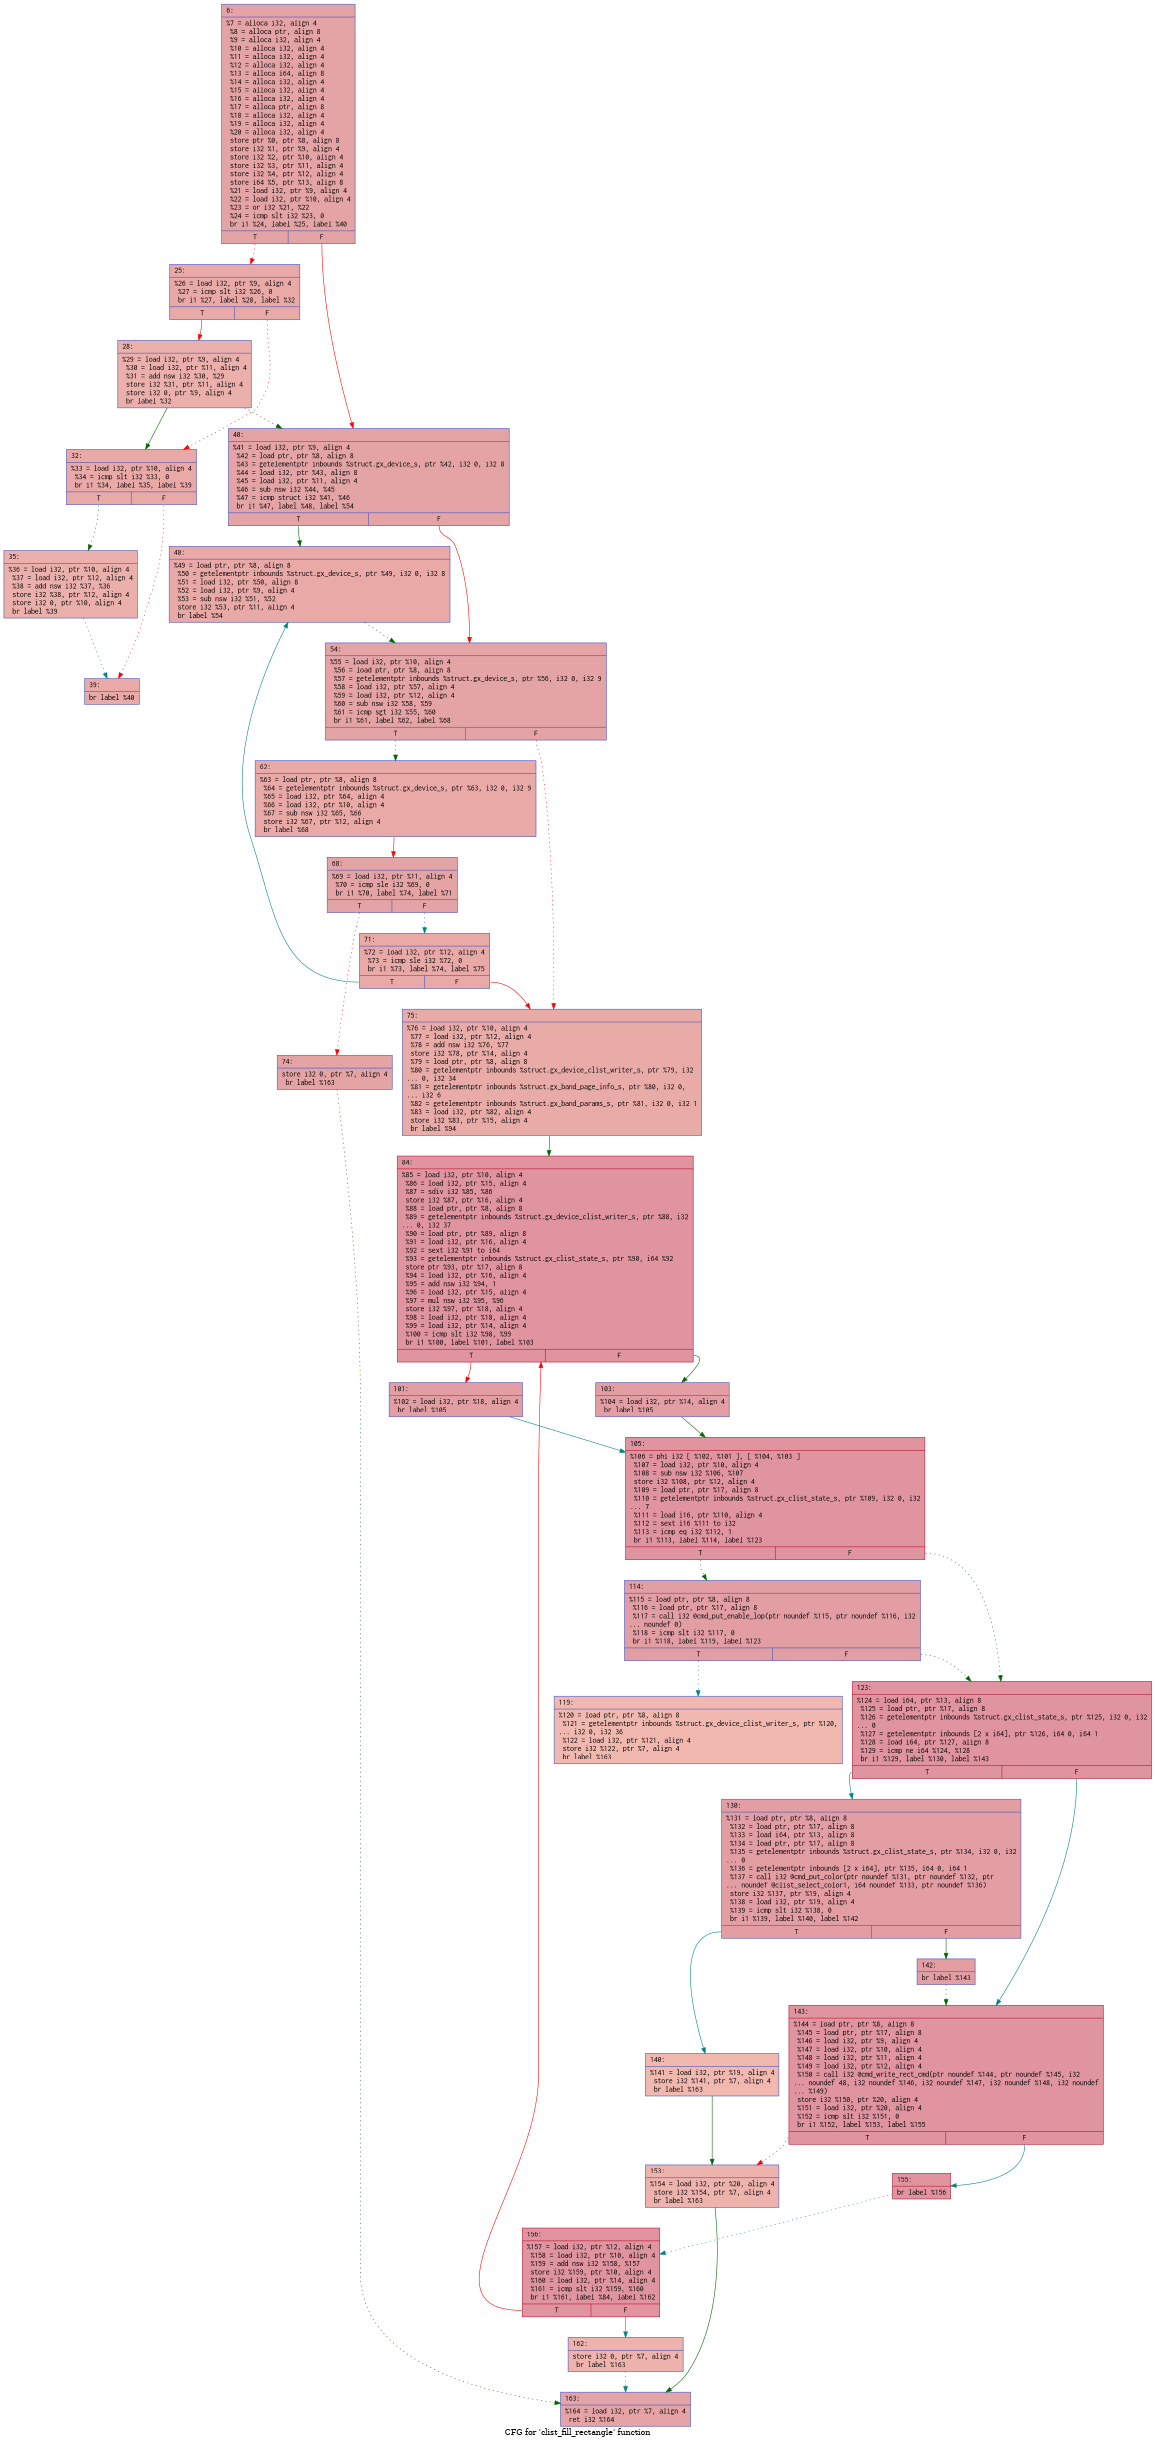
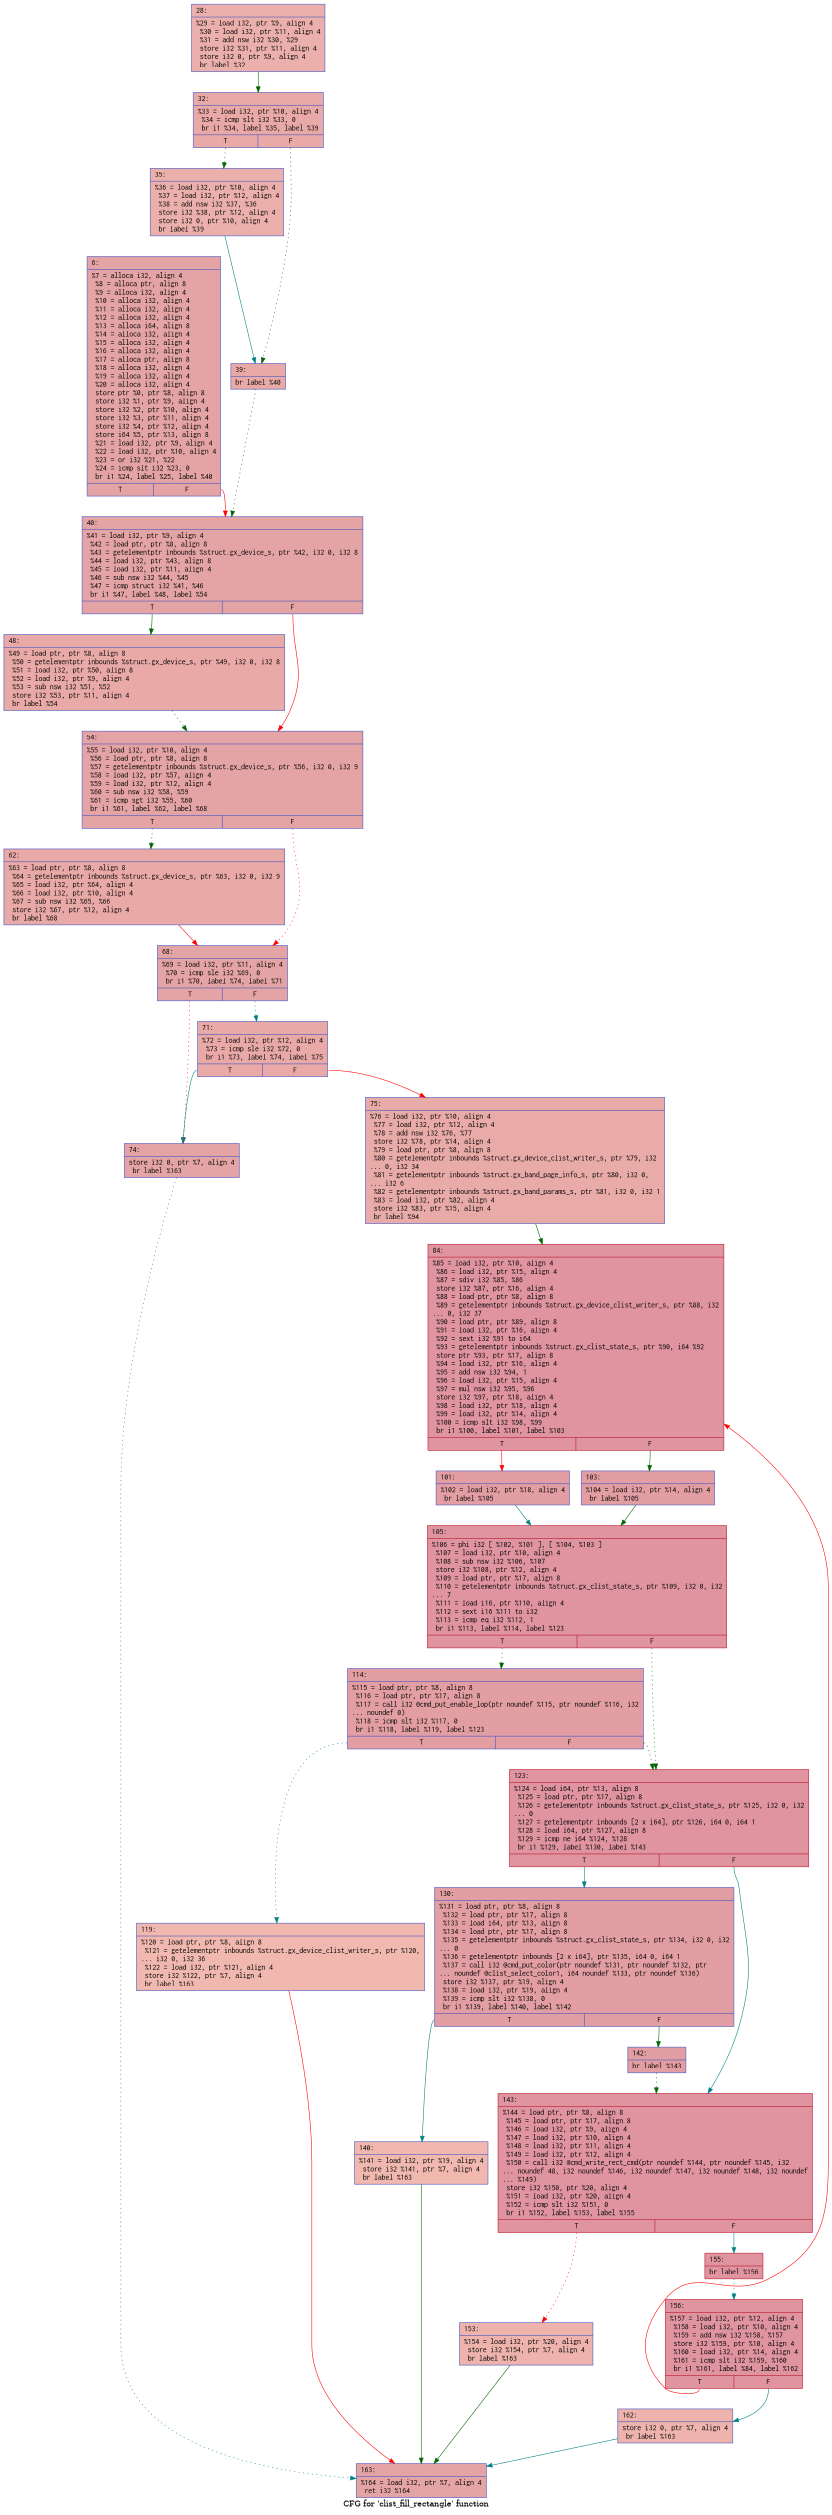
  digraph {
    label="CFG for 'clist_fill_rectangle' function"
    node [color="#3d50c3ff" fillcolor="#c32e3170" fontname=Courier shape=record style=filled]
    edge [color=darkgreen style=solid]
    n1 [label="{6:\l|  %7 = alloca i32, align 4\l  %8 = alloca ptr, align 8\l  %9 = alloca i32, align 4\l  %10 = alloca i32, align 4\l  %11 = alloca i32, align 4\l  %12 = alloca i32, align 4\l  %13 = alloca i64, align 8\l  %14 = alloca i32, align 4\l  %15 = alloca i32, align 4\l  %16 = alloca i32, align 4\l  %17 = alloca ptr, align 8\l  %18 = alloca i32, align 4\l  %19 = alloca i32, align 4\l  %20 = alloca i32, align 4\l  store ptr %0, ptr %8, align 8\l  store i32 %1, ptr %9, align 4\l  store i32 %2, ptr %10, align 4\l  store i32 %3, ptr %11, align 4\l  store i32 %4, ptr %12, align 4\l  store i64 %5, ptr %13, align 8\l  %21 = load i32, ptr %9, align 4\l  %22 = load i32, ptr %10, align 4\l  %23 = or i32 %21, %22\l  %24 = icmp slt i32 %23, 0\l  br i1 %24, label %25, label %40\l|{<s0>T|<s1>F}}"]
-   n2 [fillcolor="#ca3b3770" label="{25:\l|  %26 = load i32, ptr %9, align 4\l  %27 = icmp slt i32 %26, 0\l  br i1 %27, label %28, label %32\l|{<s0>T|<s1>F}}"]
    n3 [label="{40:\l|  %41 = load i32, ptr %9, align 4\l  %42 = load ptr, ptr %8, align 8\l  %43 = getelementptr inbounds %struct.gx_device_s, ptr %42, i32 0, i32 8\l  %44 = load i32, ptr %43, align 8\l  %45 = load i32, ptr %11, align 4\l  %46 = sub nsw i32 %44, %45\l  %47 = icmp struct i32 %41, %46\l  br i1 %47, label %48, label %54\l|{<s0>T|<s1>F}}"]
    n4 [fillcolor="#d24b4070" label="{28:\l|  %29 = load i32, ptr %9, align 4\l  %30 = load i32, ptr %11, align 4\l  %31 = add nsw i32 %30, %29\l  store i32 %31, ptr %11, align 4\l  store i32 0, ptr %9, align 4\l  br label %32\l}"]
    n5 [fillcolor="#ca3b3770" label="{32:\l|  %33 = load i32, ptr %10, align 4\l  %34 = icmp slt i32 %33, 0\l  br i1 %34, label %35, label %39\l|{<s0>T|<s1>F}}"]
    n6 [fillcolor="#ca3b3770" label="{48:\l|  %49 = load ptr, ptr %8, align 8\l  %50 = getelementptr inbounds %struct.gx_device_s, ptr %49, i32 0, i32 8\l  %51 = load i32, ptr %50, align 8\l  %52 = load i32, ptr %9, align 4\l  %53 = sub nsw i32 %51, %52\l  store i32 %53, ptr %11, align 4\l  br label %54\l}"]
    n7 [label="{54:\l|  %55 = load i32, ptr %10, align 4\l  %56 = load ptr, ptr %8, align 8\l  %57 = getelementptr inbounds %struct.gx_device_s, ptr %56, i32 0, i32 9\l  %58 = load i32, ptr %57, align 4\l  %59 = load i32, ptr %12, align 4\l  %60 = sub nsw i32 %58, %59\l  %61 = icmp sgt i32 %55, %60\l  br i1 %61, label %62, label %68\l|{<s0>T|<s1>F}}"]
    n8 [fillcolor="#d24b4070" label="{35:\l|  %36 = load i32, ptr %10, align 4\l  %37 = load i32, ptr %12, align 4\l  %38 = add nsw i32 %37, %36\l  store i32 %38, ptr %12, align 4\l  store i32 0, ptr %10, align 4\l  br label %39\l}"]
    n9 [fillcolor="#ca3b3770" label="{39:\l|  br label %40\l}"]
    n10 [fillcolor="#ca3b3770" label="{62:\l|  %63 = load ptr, ptr %8, align 8\l  %64 = getelementptr inbounds %struct.gx_device_s, ptr %63, i32 0, i32 9\l  %65 = load i32, ptr %64, align 4\l  %66 = load i32, ptr %10, align 4\l  %67 = sub nsw i32 %65, %66\l  store i32 %67, ptr %12, align 4\l  br label %68\l}"]
    n11 [label="{68:\l|  %69 = load i32, ptr %11, align 4\l  %70 = icmp sle i32 %69, 0\l  br i1 %70, label %74, label %71\l|{<s0>T|<s1>F}}"]
    n12 [label="{74:\l|  store i32 0, ptr %7, align 4\l  br label %163\l}"]
    n13 [fillcolor="#ca3b3770" label="{71:\l|  %72 = load i32, ptr %12, align 4\l  %73 = icmp sle i32 %72, 0\l  br i1 %73, label %74, label %75\l|{<s0>T|<s1>F}}"]
    n14 [label="{163:\l|  %164 = load i32, ptr %7, align 4\l  ret i32 %164\l}"]
    n15 [fillcolor="#cc403a70" label="{75:\l|  %76 = load i32, ptr %10, align 4\l  %77 = load i32, ptr %12, align 4\l  %78 = add nsw i32 %76, %77\l  store i32 %78, ptr %14, align 4\l  %79 = load ptr, ptr %8, align 8\l  %80 = getelementptr inbounds %struct.gx_device_clist_writer_s, ptr %79, i32\l... 0, i32 34\l  %81 = getelementptr inbounds %struct.gx_band_page_info_s, ptr %80, i32 0,\l... i32 6\l  %82 = getelementptr inbounds %struct.gx_band_params_s, ptr %81, i32 0, i32 1\l  %83 = load i32, ptr %82, align 4\l  store i32 %83, ptr %15, align 4\l  br label %94\l}"]
    n16 [color="#b70d28ff" fillcolor="#b70d2870" label="{84:\l|  %85 = load i32, ptr %10, align 4\l  %86 = load i32, ptr %15, align 4\l  %87 = sdiv i32 %85, %86\l  store i32 %87, ptr %16, align 4\l  %88 = load ptr, ptr %8, align 8\l  %89 = getelementptr inbounds %struct.gx_device_clist_writer_s, ptr %88, i32\l... 0, i32 37\l  %90 = load ptr, ptr %89, align 8\l  %91 = load i32, ptr %16, align 4\l  %92 = sext i32 %91 to i64\l  %93 = getelementptr inbounds %struct.gx_clist_state_s, ptr %90, i64 %92\l  store ptr %93, ptr %17, align 8\l  %94 = load i32, ptr %16, align 4\l  %95 = add nsw i32 %94, 1\l  %96 = load i32, ptr %15, align 4\l  %97 = mul nsw i32 %95, %96\l  store i32 %97, ptr %18, align 4\l  %98 = load i32, ptr %18, align 4\l  %99 = load i32, ptr %14, align 4\l  %100 = icmp slt i32 %98, %99\l  br i1 %100, label %101, label %103\l|{<s0>T|<s1>F}}"]
    n17 [fillcolor="#be242e70" label="{101:\l|  %102 = load i32, ptr %18, align 4\l  br label %105\l}"]
    n18 [fillcolor="#be242e70" label="{103:\l|  %104 = load i32, ptr %14, align 4\l  br label %105\l}"]
    n19 [color="#b70d28ff" fillcolor="#b70d2870" label="{105:\l|  %106 = phi i32 [ %102, %101 ], [ %104, %103 ]\l  %107 = load i32, ptr %10, align 4\l  %108 = sub nsw i32 %106, %107\l  store i32 %108, ptr %12, align 4\l  %109 = load ptr, ptr %17, align 8\l  %110 = getelementptr inbounds %struct.gx_clist_state_s, ptr %109, i32 0, i32\l... 7\l  %111 = load i16, ptr %110, align 4\l  %112 = sext i16 %111 to i32\l  %113 = icmp eq i32 %112, 1\l  br i1 %113, label %114, label %123\l|{<s0>T|<s1>F}}"]
    n20 [fillcolor="#be242e70" label="{114:\l|  %115 = load ptr, ptr %8, align 8\l  %116 = load ptr, ptr %17, align 8\l  %117 = call i32 @cmd_put_enable_lop(ptr noundef %115, ptr noundef %116, i32\l... noundef 0)\l  %118 = icmp slt i32 %117, 0\l  br i1 %118, label %119, label %123\l|{<s0>T|<s1>F}}"]
    n21 [color="#b70d28ff" fillcolor="#b70d2870" label="{123:\l|  %124 = load i64, ptr %13, align 8\l  %125 = load ptr, ptr %17, align 8\l  %126 = getelementptr inbounds %struct.gx_clist_state_s, ptr %125, i32 0, i32\l... 0\l  %127 = getelementptr inbounds [2 x i64], ptr %126, i64 0, i64 1\l  %128 = load i64, ptr %127, align 8\l  %129 = icmp ne i64 %124, %128\l  br i1 %129, label %130, label %143\l|{<s0>T|<s1>F}}"]
    n22 [fillcolor="#dc5d4a70" label="{119:\l|  %120 = load ptr, ptr %8, align 8\l  %121 = getelementptr inbounds %struct.gx_device_clist_writer_s, ptr %120,\l... i32 0, i32 36\l  %122 = load i32, ptr %121, align 4\l  store i32 %122, ptr %7, align 4\l  br label %163\l}"]
    n23 [fillcolor="#be242e70" label="{130:\l|  %131 = load ptr, ptr %8, align 8\l  %132 = load ptr, ptr %17, align 8\l  %133 = load i64, ptr %13, align 8\l  %134 = load ptr, ptr %17, align 8\l  %135 = getelementptr inbounds %struct.gx_clist_state_s, ptr %134, i32 0, i32\l... 0\l  %136 = getelementptr inbounds [2 x i64], ptr %135, i64 0, i64 1\l  %137 = call i32 @cmd_put_color(ptr noundef %131, ptr noundef %132, ptr\l... noundef @clist_select_color1, i64 noundef %133, ptr noundef %136)\l  store i32 %137, ptr %19, align 4\l  %138 = load i32, ptr %19, align 4\l  %139 = icmp slt i32 %138, 0\l  br i1 %139, label %140, label %142\l|{<s0>T|<s1>F}}"]
    n24 [color="#b70d28ff" fillcolor="#b70d2870" label="{143:\l|  %144 = load ptr, ptr %8, align 8\l  %145 = load ptr, ptr %17, align 8\l  %146 = load i32, ptr %9, align 4\l  %147 = load i32, ptr %10, align 4\l  %148 = load i32, ptr %11, align 4\l  %149 = load i32, ptr %12, align 4\l  %150 = call i32 @cmd_write_rect_cmd(ptr noundef %144, ptr noundef %145, i32\l... noundef 48, i32 noundef %146, i32 noundef %147, i32 noundef %148, i32 noundef\l... %149)\l  store i32 %150, ptr %20, align 4\l  %151 = load i32, ptr %20, align 4\l  %152 = icmp slt i32 %151, 0\l  br i1 %152, label %153, label %155\l|{<s0>T|<s1>F}}"]
    n25 [fillcolor="#dc5d4a70" label="{140:\l|  %141 = load i32, ptr %19, align 4\l  store i32 %141, ptr %7, align 4\l  br label %163\l}"]
    n26 [fillcolor="#be242e70" label="{142:\l|  br label %143\l}"]
    n27 [fillcolor="#d6524470" label="{153:\l|  %154 = load i32, ptr %20, align 4\l  store i32 %154, ptr %7, align 4\l  br label %163\l}"]
    n28 [color="#b70d28ff" fillcolor="#b70d2870" label="{155:\l|  br label %156\l}"]
    n29 [color="#b70d28ff" fillcolor="#b70d2870" label="{156:\l|  %157 = load i32, ptr %12, align 4\l  %158 = load i32, ptr %10, align 4\l  %159 = add nsw i32 %158, %157\l  store i32 %159, ptr %10, align 4\l  %160 = load i32, ptr %14, align 4\l  %161 = icmp slt i32 %159, %160\l  br i1 %161, label %84, label %162\l|{<s0>T|<s1>F}}"]
    n30 [fillcolor="#d6524470" label="{162:\l|  store i32 0, ptr %7, align 4\l  br label %163\l}"]
-   n1 -> n2 [color=red style=dotted tailport=s0]
    n1 -> n3 [color=red tailport=s1]
-   n2 -> n4 [color=red tailport=s0]
-   n2 -> n5 [color=red style=dotted tailport=s1]
    n3 -> n6 [tailport=s0]
    n3 -> n7 [color=red tailport=s1]
    n4 -> n5
    n5 -> n8 [style=dotted tailport=s0]
-   n5 -> n9 [color=red style=dotted tailport=s1]
+   n5 -> n9 [style=dotted tailport=s1]
    n6 -> n7 [style=dotted]
    n7 -> n10 [style=dotted tailport=s0]
-   n7 -> n15 [color=red style=dotted tailport=s1]
-   n8 -> n9 [color=teal style=dotted]
-   n4 -> n3 [style=dotted]
+   n7 -> n11 [color=red style=dotted tailport=s1]
+   n8 -> n9 [color=teal]
+   n9 -> n3 [style=dotted]
    n10 -> n11 [color=red]
    n11 -> n12 [color=red style=dotted tailport=s0]
    n11 -> n13 [color=teal style=dotted tailport=s1]
-   n12 -> n14 [style=dotted]
-   n13 -> n6 [color=teal tailport=s0]
+   n12 -> n14 [color=teal style=dotted]
+   n13 -> n12 [color=teal tailport=s0]
    n13 -> n15 [color=red tailport=s1]
    n15 -> n16
    n16 -> n17 [color=red tailport=s0]
    n16 -> n18 [tailport=s1]
    n17 -> n19 [color=teal]
    n18 -> n19
    n19 -> n20 [style=dotted tailport=s0]
    n19 -> n21 [style=dotted tailport=s1]
    n20 -> n21 [style=dotted tailport=s1]
    n20 -> n22 [color=teal style=dotted tailport=s0]
    n21 -> n23 [color=teal tailport=s0]
    n21 -> n24 [color=teal tailport=s1]
+   n22 -> n14 [color=red]
    n23 -> n25 [color=teal tailport=s0]
    n23 -> n26 [tailport=s1]
    n24 -> n27 [color=red style=dotted tailport=s0]
    n24 -> n28 [color=teal tailport=s1]
-   n25 -> n27
+   n25 -> n14
    n26 -> n24 [style=dotted]
    n27 -> n14
    n28 -> n29 [color=teal style=dotted]
    n29 -> n16 [color=red tailport=s0]
    n29 -> n30 [color=teal tailport=s1]
-   n30 -> n14 [color=teal style=dotted]
+   n30 -> n14 [color=teal]
  }
